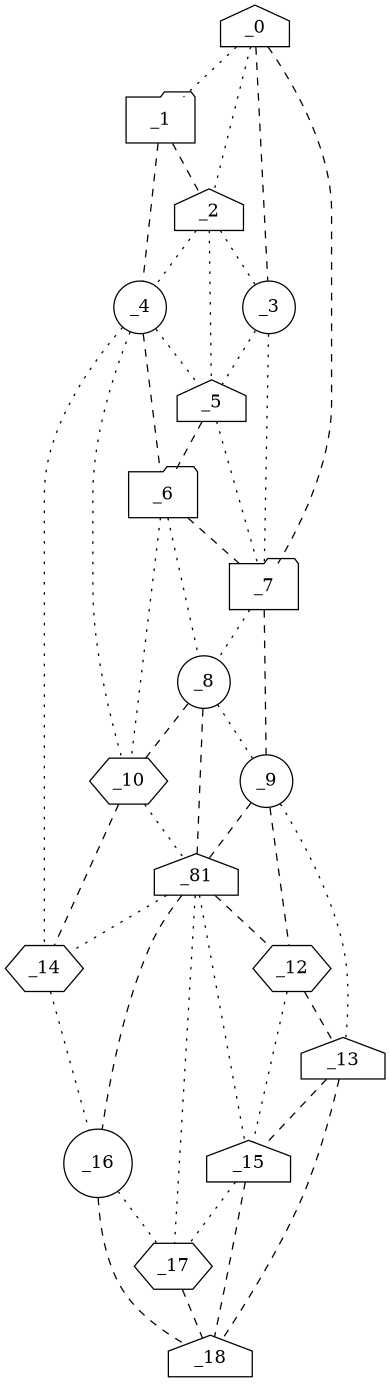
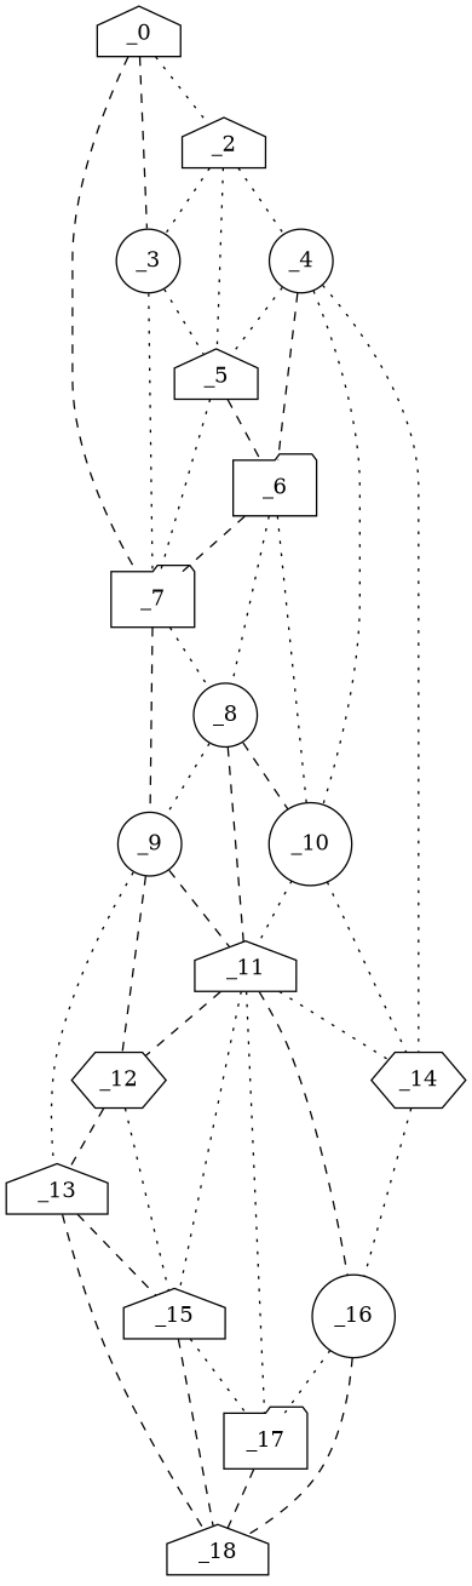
  graph {
    node [shape=house y=46]
    edge [style=dotted valence=1]
    _0 [x=8 y=64]
-   _1 [shape=folder x=15 y=70]
    _2 [x=18 y=66]
    _3 [shape=circle x=36 y=53]
    _7 [shape=folder x=51]
    _4 [shape=circle x=38 y=75]
    _5 [x=40 y=57]
    _8 [shape=circle x=57 y=51]
    _9 [shape=circle x=60]
    _6 [shape=folder x=46 y=58]
-   _10 [shape=hexagon x=81 y=80]
+   _10 [shape=circle x=81 y=80]
    _14 [shape=hexagon x=88 y=84]
-   _11 [x=82 y=61 label=_81]
+   _11 [x=82 y=61]
    _12 [shape=hexagon x=85 y=54]
    _13 [x=87]
    _16 [shape=circle x=113 y=74]
    _15 [x=94 y=51]
-   _17 [shape=hexagon x=114 y=69]
+   _17 [shape=folder x=114 y=69]
    _18 [x=123 y=53]
-   _0 -- _1
    _0 -- _2 [valence=2]
    _0 -- _3 [style=dashed]
    _0 -- _7 [style=dashed]
-   _1 -- _2 [style=dashed valence=2]
-   _1 -- _4 [style=dashed]
    _2 -- _3 [valence=2]
    _2 -- _4
    _2 -- _5 [valence=2]
    _3 -- _7 [valence=2]
    _3 -- _5
    _7 -- _8 [valence=2]
    _7 -- _9 [style=dashed]
    _4 -- _5 [valence=2]
    _4 -- _6 [style=dashed]
    _4 -- _10 [valence=2]
    _4 -- _14
    _5 -- _7 [valence=2]
    _5 -- _6 [style=dashed valence=2]
    _8 -- _9 [valence=2]
    _8 -- _10 [style=dashed valence=2]
    _8 -- _11 [style=dashed]
    _9 -- _11 [style=dashed valence=2]
    _9 -- _12 [style=dashed]
    _9 -- _13
    _6 -- _7 [style=dashed]
    _6 -- _8 [valence=2]
    _6 -- _10
-   _10 -- _14 [style=dashed]
+   _10 -- _14
    _10 -- _11
    _14 -- _16
    _11 -- _14 [valence=2]
    _11 -- _12 [style=dashed valence=2]
    _11 -- _16 [style=dashed]
    _11 -- _15
    _11 -- _17 [valence=2]
    _12 -- _13 [style=dashed valence=2]
    _12 -- _15
    _13 -- _15 [style=dashed valence=2]
    _13 -- _18 [style=dashed]
    _16 -- _17 [valence=2]
    _16 -- _18 [style=dashed]
    _15 -- _17 [valence=2]
    _15 -- _18 [style=dashed]
    _17 -- _18 [style=dashed valence=2]
  }
